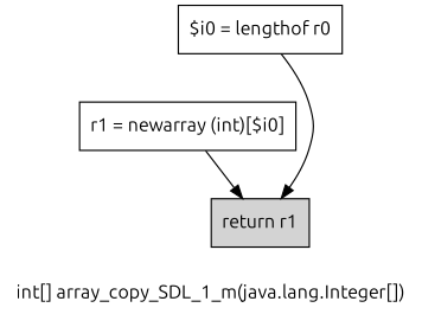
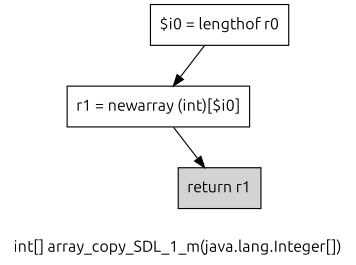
  digraph {
    fontname=Ubuntu
    label="int[] array_copy_SDL_1_m(java.lang.Integer[])"
    node [fontname=Ubuntu shape=box]
    edge [fontname=Ubuntu]
    n1 [label="$i0 = lengthof r0"]
    n2 [label="r1 = newarray (int)[$i0]"]
    n3 [fillcolor=lightgray label="return r1" style=filled]
-   n1 -> n3
+   n1 -> n2
    n2 -> n3
  }
